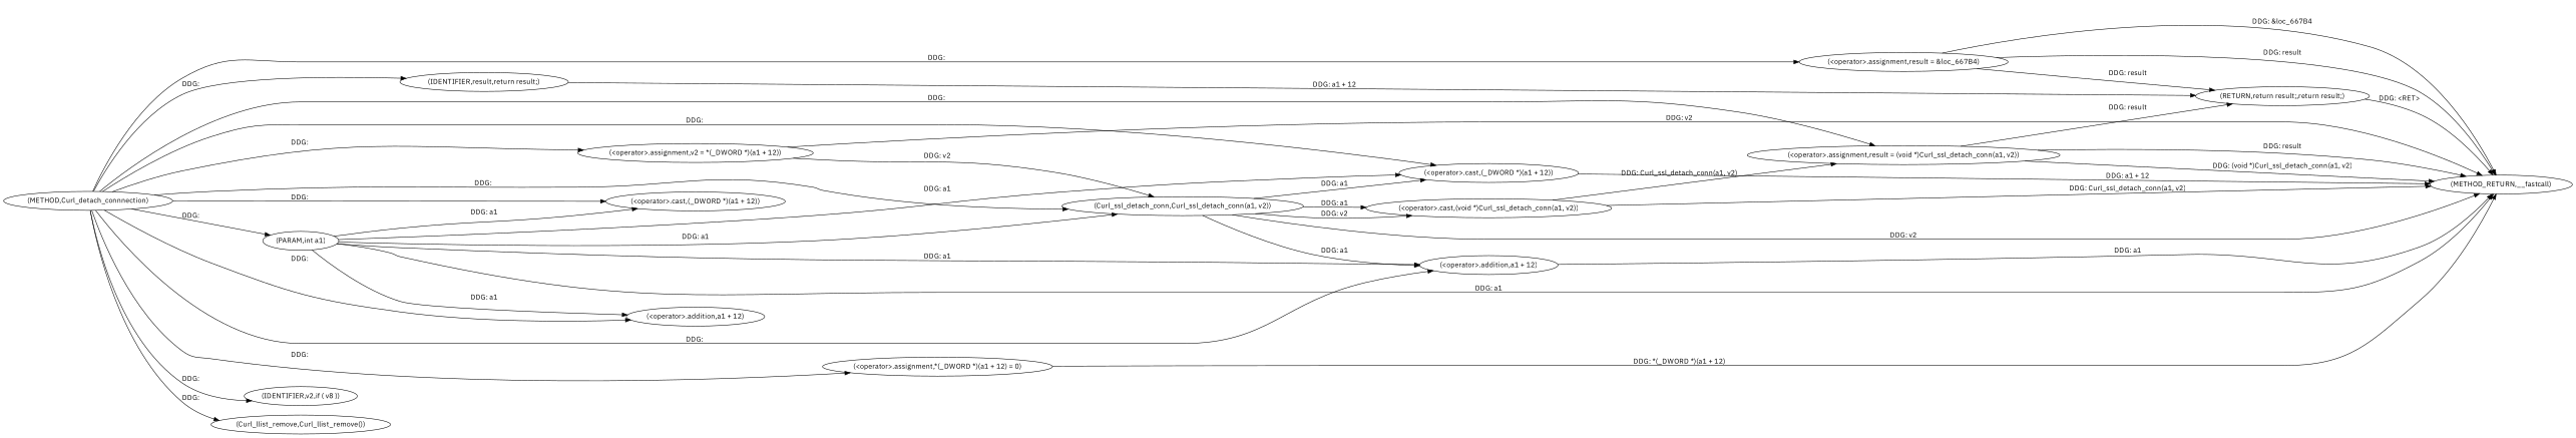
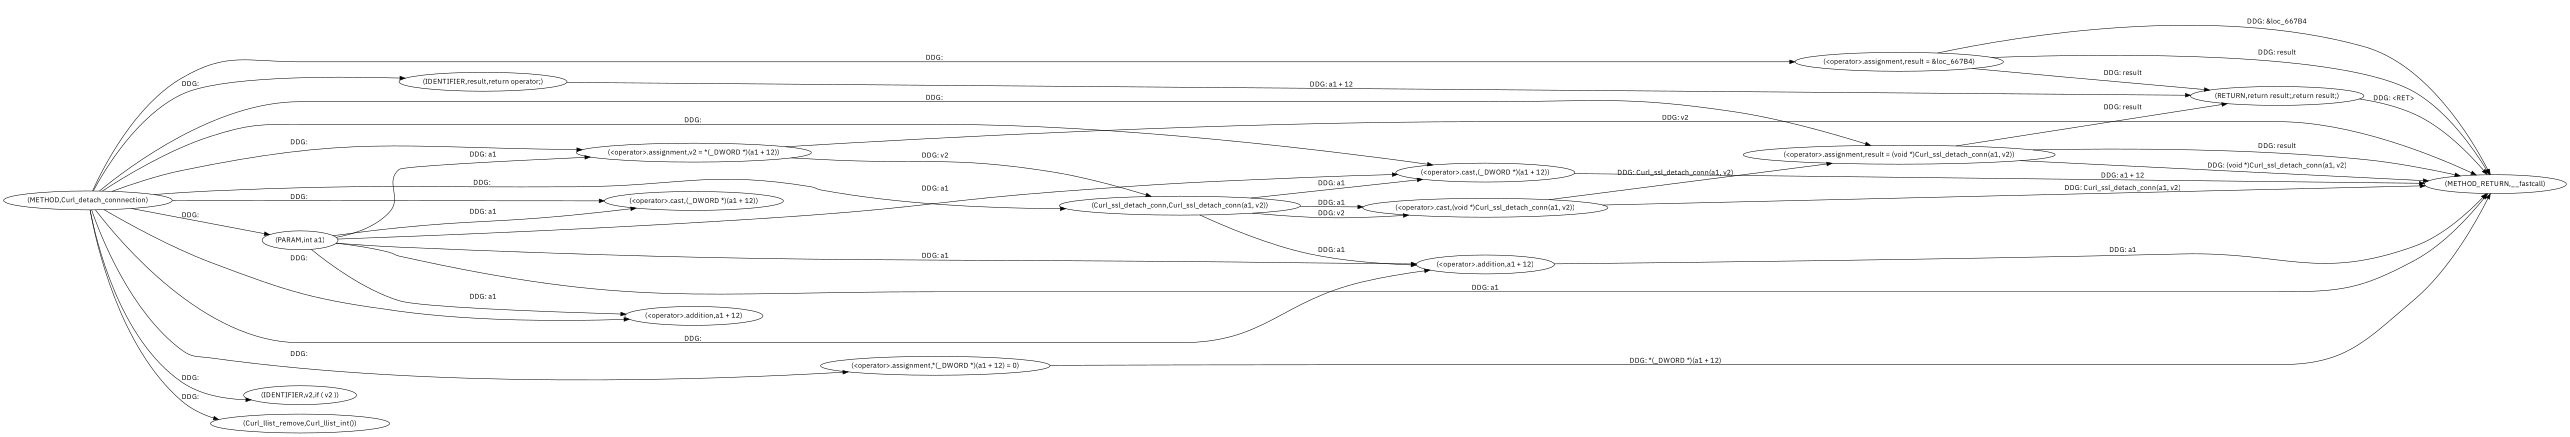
  digraph {
    fontname="IBM Plex Sans"
    rankdir=LR
    node [fontname="IBM Plex Sans"]
    edge [fontname="IBM Plex Sans"]
    n1 [label="(METHOD,Curl_detach_connnection)"]
    n2 [label="(PARAM,int a1)"]
    n3 [label="(<operator>.assignment,result = &loc_667B4)"]
    n4 [label="(<operator>.assignment,v2 = *(_DWORD *)(a1 + 12))"]
    n5 [label="(<operator>.cast,(_DWORD *)(a1 + 12))"]
    n6 [label="(<operator>.addition,a1 + 12)"]
-   n7 [label="(IDENTIFIER,v2,if ( v8 ))"]
-   n8 [label="(Curl_llist_remove,Curl_llist_remove())"]
+   n7 [label="(IDENTIFIER,v2,if ( v2 ))"]
+   n8 [label="(Curl_llist_remove,Curl_llist_int())"]
    n9 [label="(<operator>.assignment,result = (void *)Curl_ssl_detach_conn(a1, v2))"]
    n10 [label="(Curl_ssl_detach_conn,Curl_ssl_detach_conn(a1, v2))"]
    n11 [label="(<operator>.assignment,*(_DWORD *)(a1 + 12) = 0)"]
    n12 [label="(<operator>.cast,(_DWORD *)(a1 + 12))"]
    n13 [label="(<operator>.addition,a1 + 12)"]
-   n14 [label="(IDENTIFIER,result,return result;)"]
+   n14 [label="(IDENTIFIER,result,return operator;)"]
    n15 [label="(METHOD_RETURN,__fastcall)"]
    n16 [label="(RETURN,return result;,return result;)"]
    n17 [label="(<operator>.cast,(void *)Curl_ssl_detach_conn(a1, v2))"]
    n1 -> n2 [label="DDG: "]
    n1 -> n3 [label="DDG: "]
    n1 -> n4 [label="DDG: "]
    n1 -> n5 [label="DDG: "]
    n1 -> n6 [label="DDG: "]
    n1 -> n7 [label="DDG: "]
    n1 -> n8 [label="DDG: "]
    n1 -> n9 [label="DDG: "]
    n1 -> n10 [label="DDG: "]
    n1 -> n11 [label="DDG: "]
    n1 -> n12 [label="DDG: "]
    n1 -> n13 [label="DDG: "]
    n1 -> n14 [label="DDG: "]
    n2 -> n5 [label="DDG: a1"]
    n2 -> n6 [label="DDG: a1"]
-   n2 -> n10 [label="DDG: a1"]
+   n2 -> n4 [label="DDG: a1"]
    n2 -> n12 [label="DDG: a1"]
    n2 -> n13 [label="DDG: a1"]
    n2 -> n15 [label="DDG: a1"]
    n3 -> n15 [label="DDG: result"]
    n3 -> n15 [label="DDG: &loc_667B4"]
    n3 -> n16 [label="DDG: result"]
    n4 -> n10 [label="DDG: v2"]
    n4 -> n15 [label="DDG: v2"]
    n9 -> n15 [label="DDG: (void *)Curl_ssl_detach_conn(a1, v2)"]
    n9 -> n15 [label="DDG: result"]
    n9 -> n16 [label="DDG: result"]
    n10 -> n12 [label="DDG: a1"]
    n10 -> n13 [label="DDG: a1"]
-   n10 -> n15 [label="DDG: v2"]
    n10 -> n17 [label="DDG: a1"]
    n10 -> n17 [label="DDG: v2"]
    n11 -> n15 [label="DDG: *(_DWORD *)(a1 + 12)"]
    n12 -> n15 [label="DDG: a1 + 12"]
    n13 -> n15 [label="DDG: a1"]
    n14 -> n16 [label="DDG: a1 + 12"]
    n16 -> n15 [label="DDG: <RET>"]
    n17 -> n9 [label="DDG: Curl_ssl_detach_conn(a1, v2)"]
    n17 -> n15 [label="DDG: Curl_ssl_detach_conn(a1, v2)"]
  }
